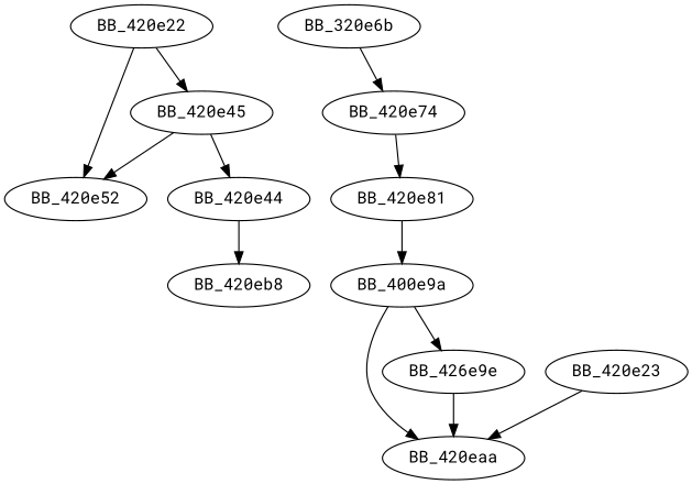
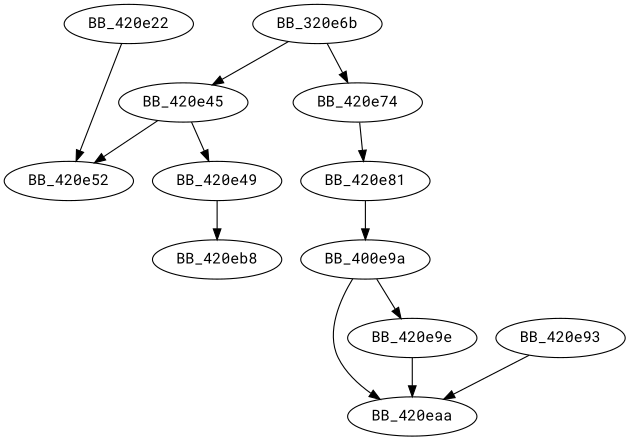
  digraph {
    fontname="Roboto Mono"
    node [fontname="Roboto Mono"]
    edge [fontname="Roboto Mono"]
    BB_420e22
    BB_420e45
    BB_420e52
-   BB_420e49 [label=BB_420e44]
+   BB_420e49
    BB_420eb8
    n6 [label=BB_320e6b]
    BB_420e74
    BB_420e81
    n9 [label=BB_400e9a]
-   BB_420e93 [label=BB_420e23]
+   BB_420e93
    BB_420eaa
-   BB_420e9e [label=BB_426e9e]
-   BB_420e22 -> BB_420e45
+   BB_420e9e
+   n6 -> BB_420e45
    BB_420e22 -> BB_420e52
    BB_420e45 -> BB_420e52
    BB_420e45 -> BB_420e49
    BB_420e49 -> BB_420eb8
    n6 -> BB_420e74
    BB_420e74 -> BB_420e81
    BB_420e81 -> n9
    n9 -> BB_420eaa
    n9 -> BB_420e9e
    BB_420e93 -> BB_420eaa
    BB_420e9e -> BB_420eaa
  }
